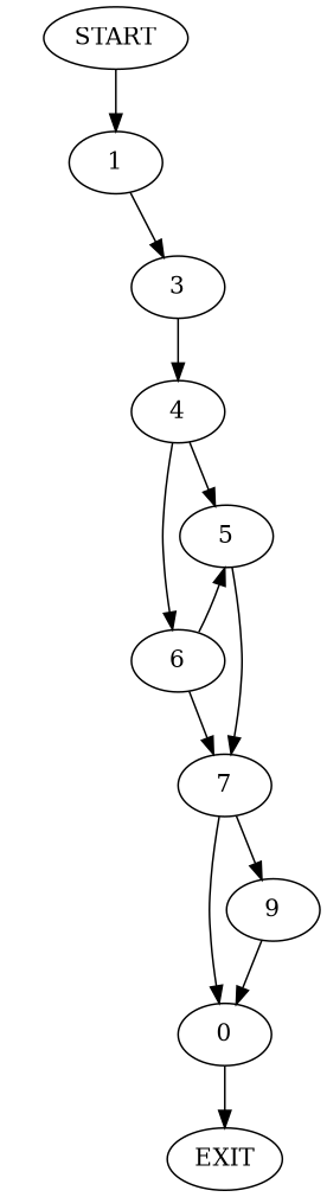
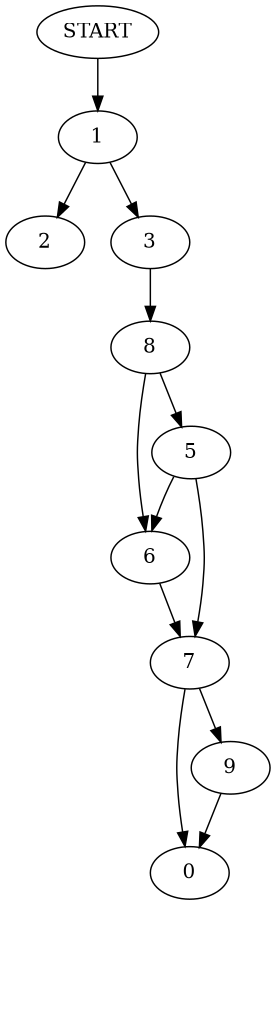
  digraph {
    n1 [label=START]
    1
+   2
    3
-   n5 [label=EXIT]
-   4
+   4 [label=8]
    5
    6
    7
    n10 [label=0]
    9
    n1 -> 1
+   1 -> 2
    1 -> 3
    3 -> 4
    4 -> 5
    4 -> 6
    5 -> 7
-   6 -> 5
+   5 -> 6
    6 -> 7
    7 -> n10
    7 -> 9
-   n10 -> n5
    9 -> n10
  }
